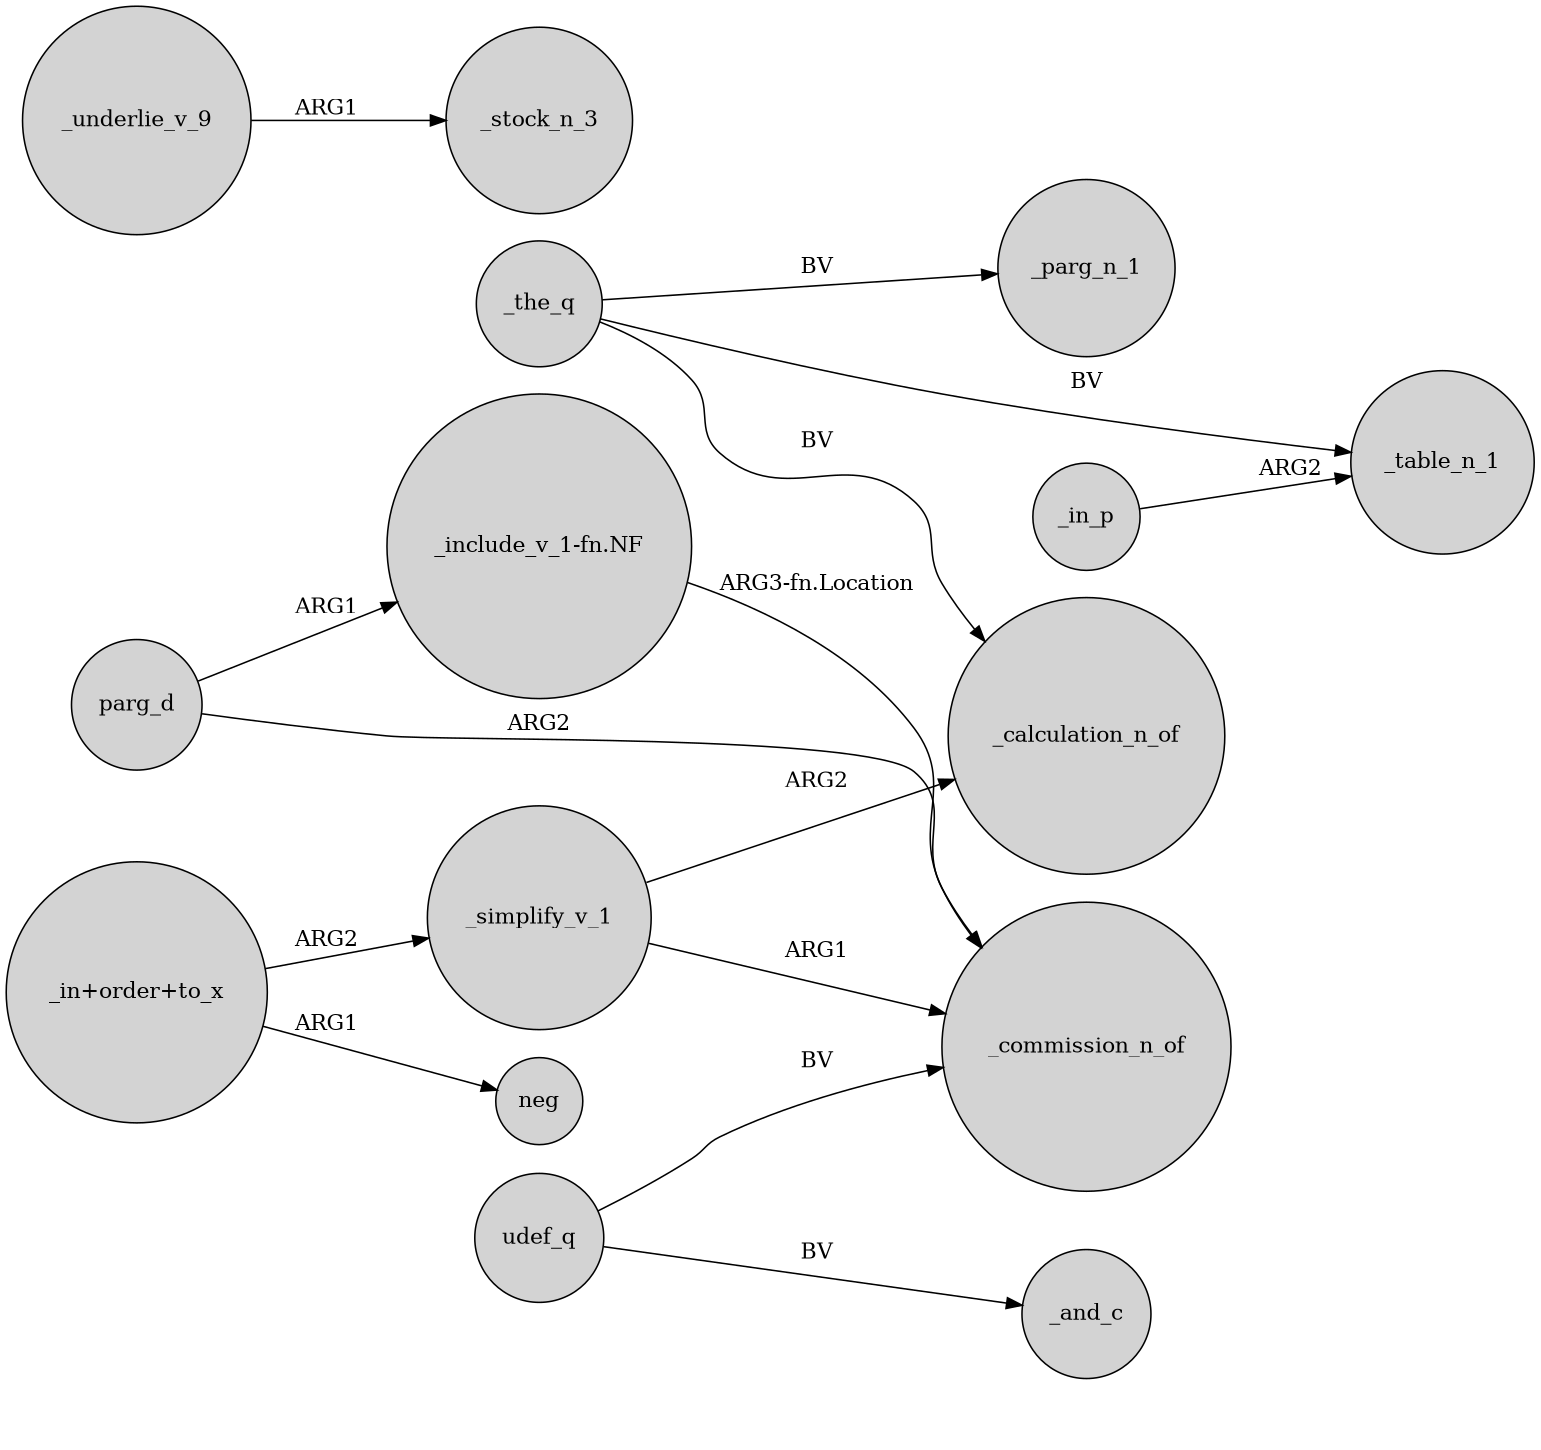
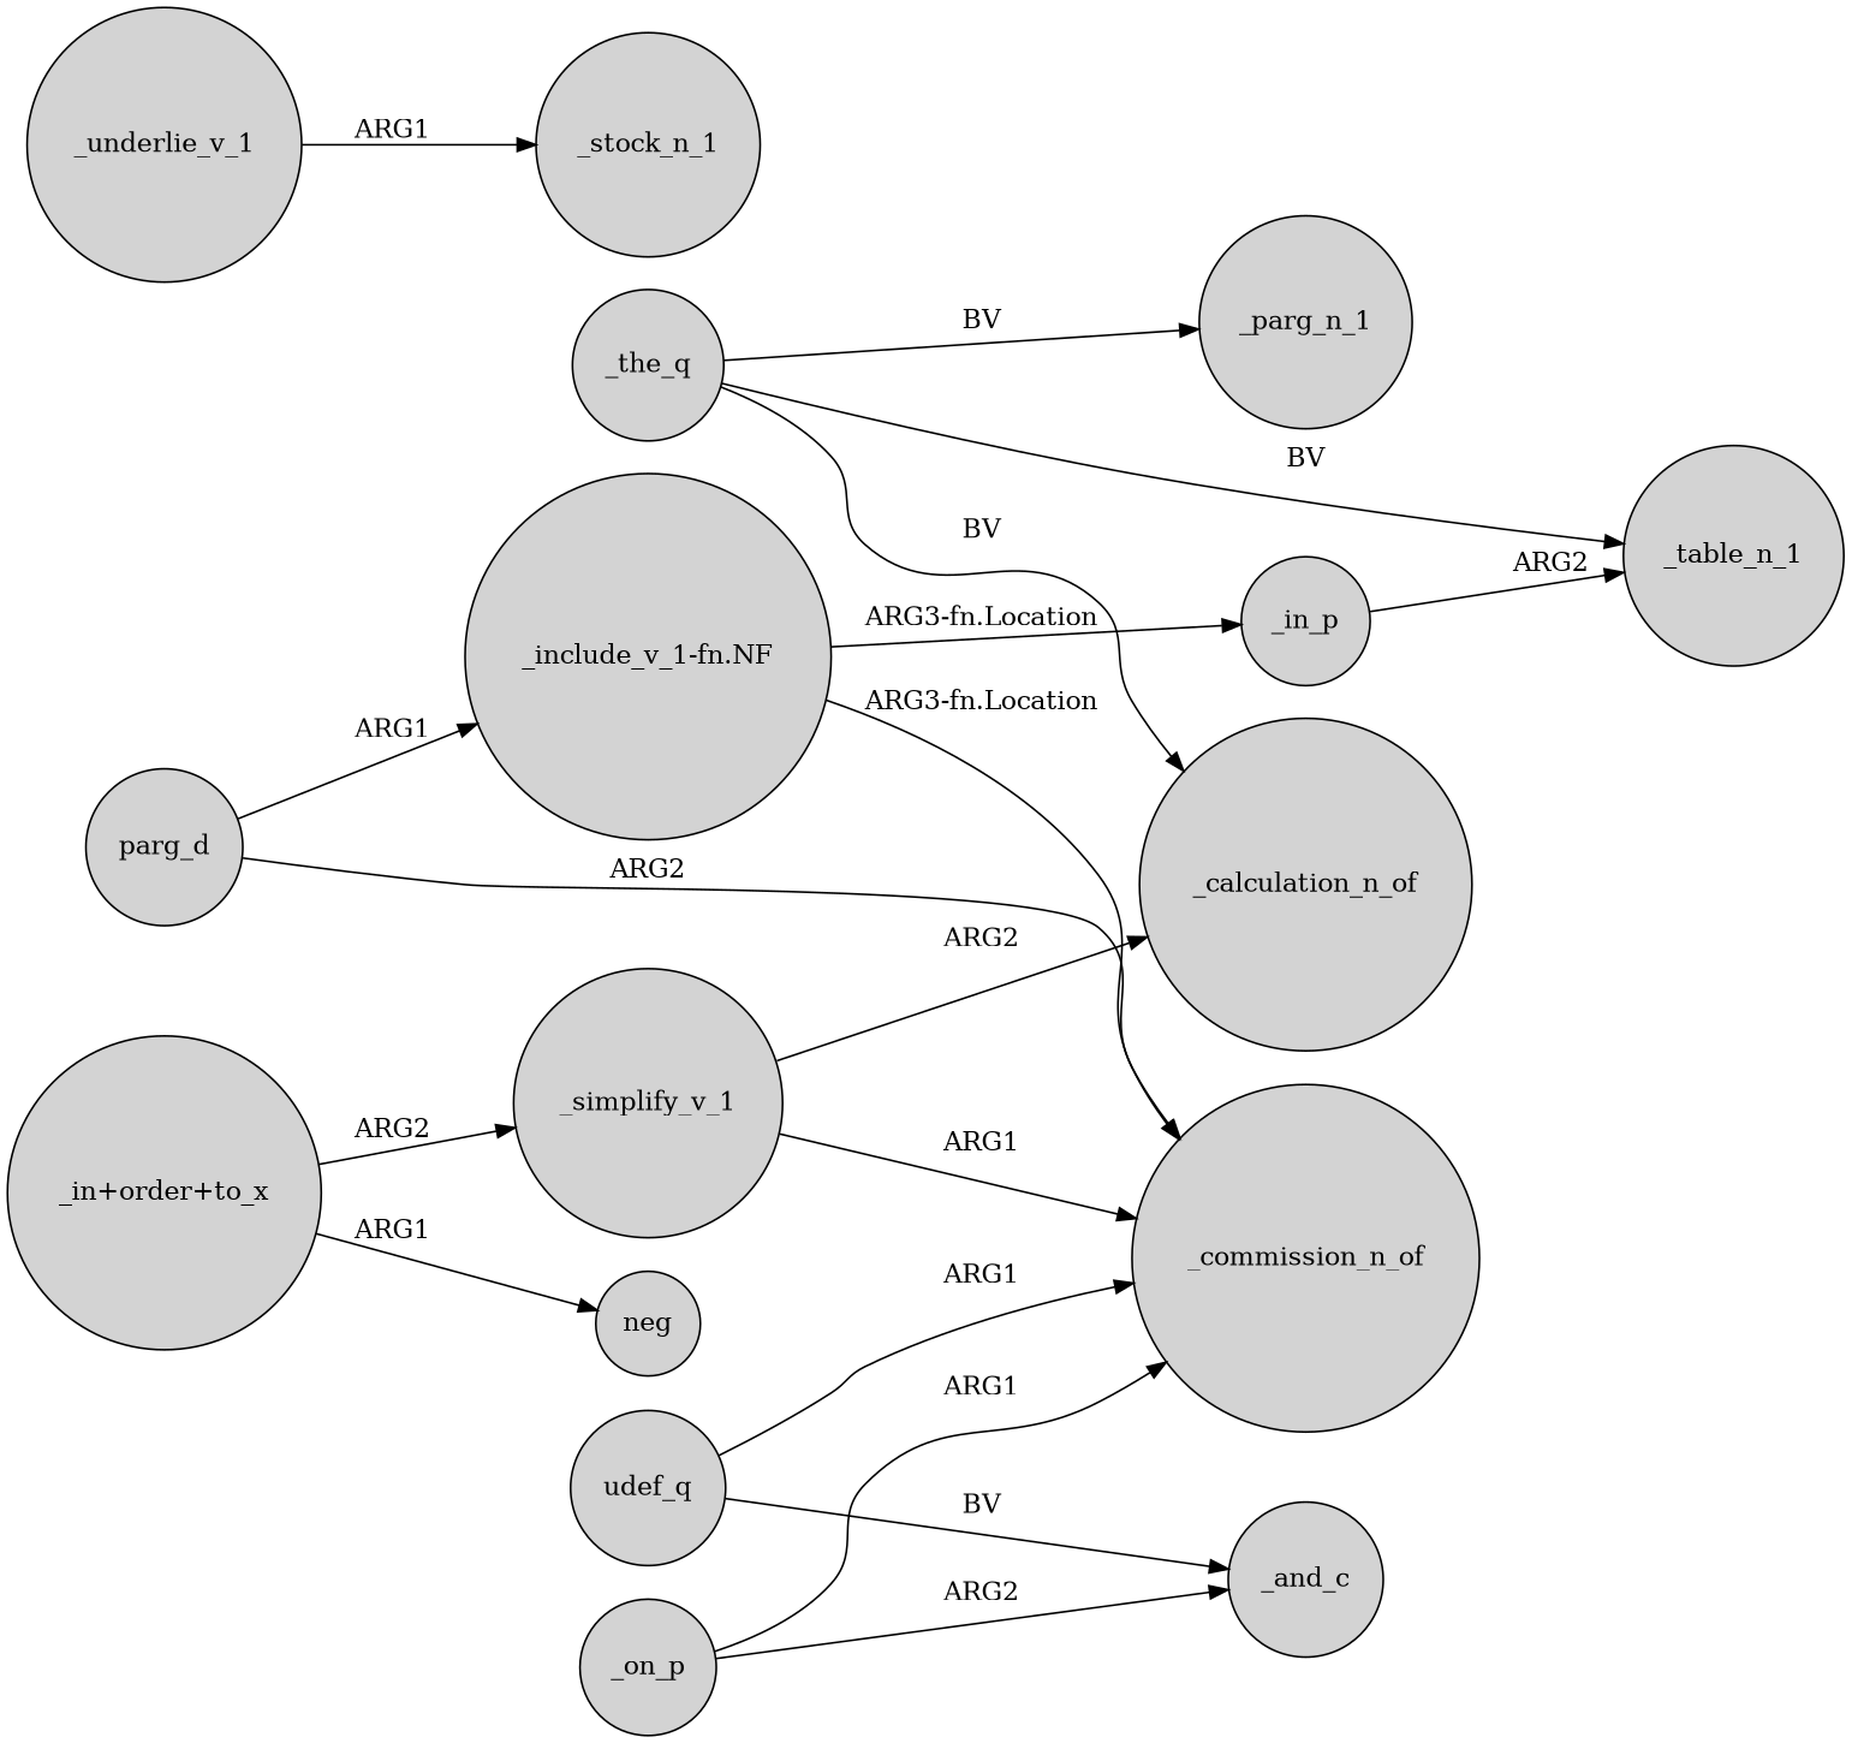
  digraph {
    rankdir=LR
    node [shape=circle style=filled]
    _in_p
    _table_n_1
    "_include_v_1-fn.NF"
    _commission_n_of
    parg_d
    "_in+order+to_x"
    _simplify_v_1
    neg
    _calculation_n_of
+   _on_p
    _and_c
    _the_q
    n13 [label=_parg_n_1]
-   _underlie_v_1 [label=_underlie_v_9]
-   _stock_n_1 [label=_stock_n_3]
+   _underlie_v_1
+   _stock_n_1
    udef_q
    _in_p -> _table_n_1 [label=ARG2]
+   "_include_v_1-fn.NF" -> _in_p [label="ARG3-fn.Location"]
    "_include_v_1-fn.NF" -> _commission_n_of [label="ARG3-fn.Location"]
    parg_d -> "_include_v_1-fn.NF" [label=ARG1]
    parg_d -> _commission_n_of [label=ARG2]
    "_in+order+to_x" -> _simplify_v_1 [label=ARG2]
    "_in+order+to_x" -> neg [label=ARG1]
    _simplify_v_1 -> _commission_n_of [label=ARG1]
    _simplify_v_1 -> _calculation_n_of [label=ARG2]
+   _on_p -> _commission_n_of [label=ARG1]
+   _on_p -> _and_c [label=ARG2]
    _the_q -> _table_n_1 [label=BV]
    _the_q -> _calculation_n_of [label=BV]
    _the_q -> n13 [label=BV]
    _underlie_v_1 -> _stock_n_1 [label=ARG1]
-   udef_q -> _commission_n_of [label=BV]
+   udef_q -> _commission_n_of [label=ARG1]
    udef_q -> _and_c [label=BV]
  }
